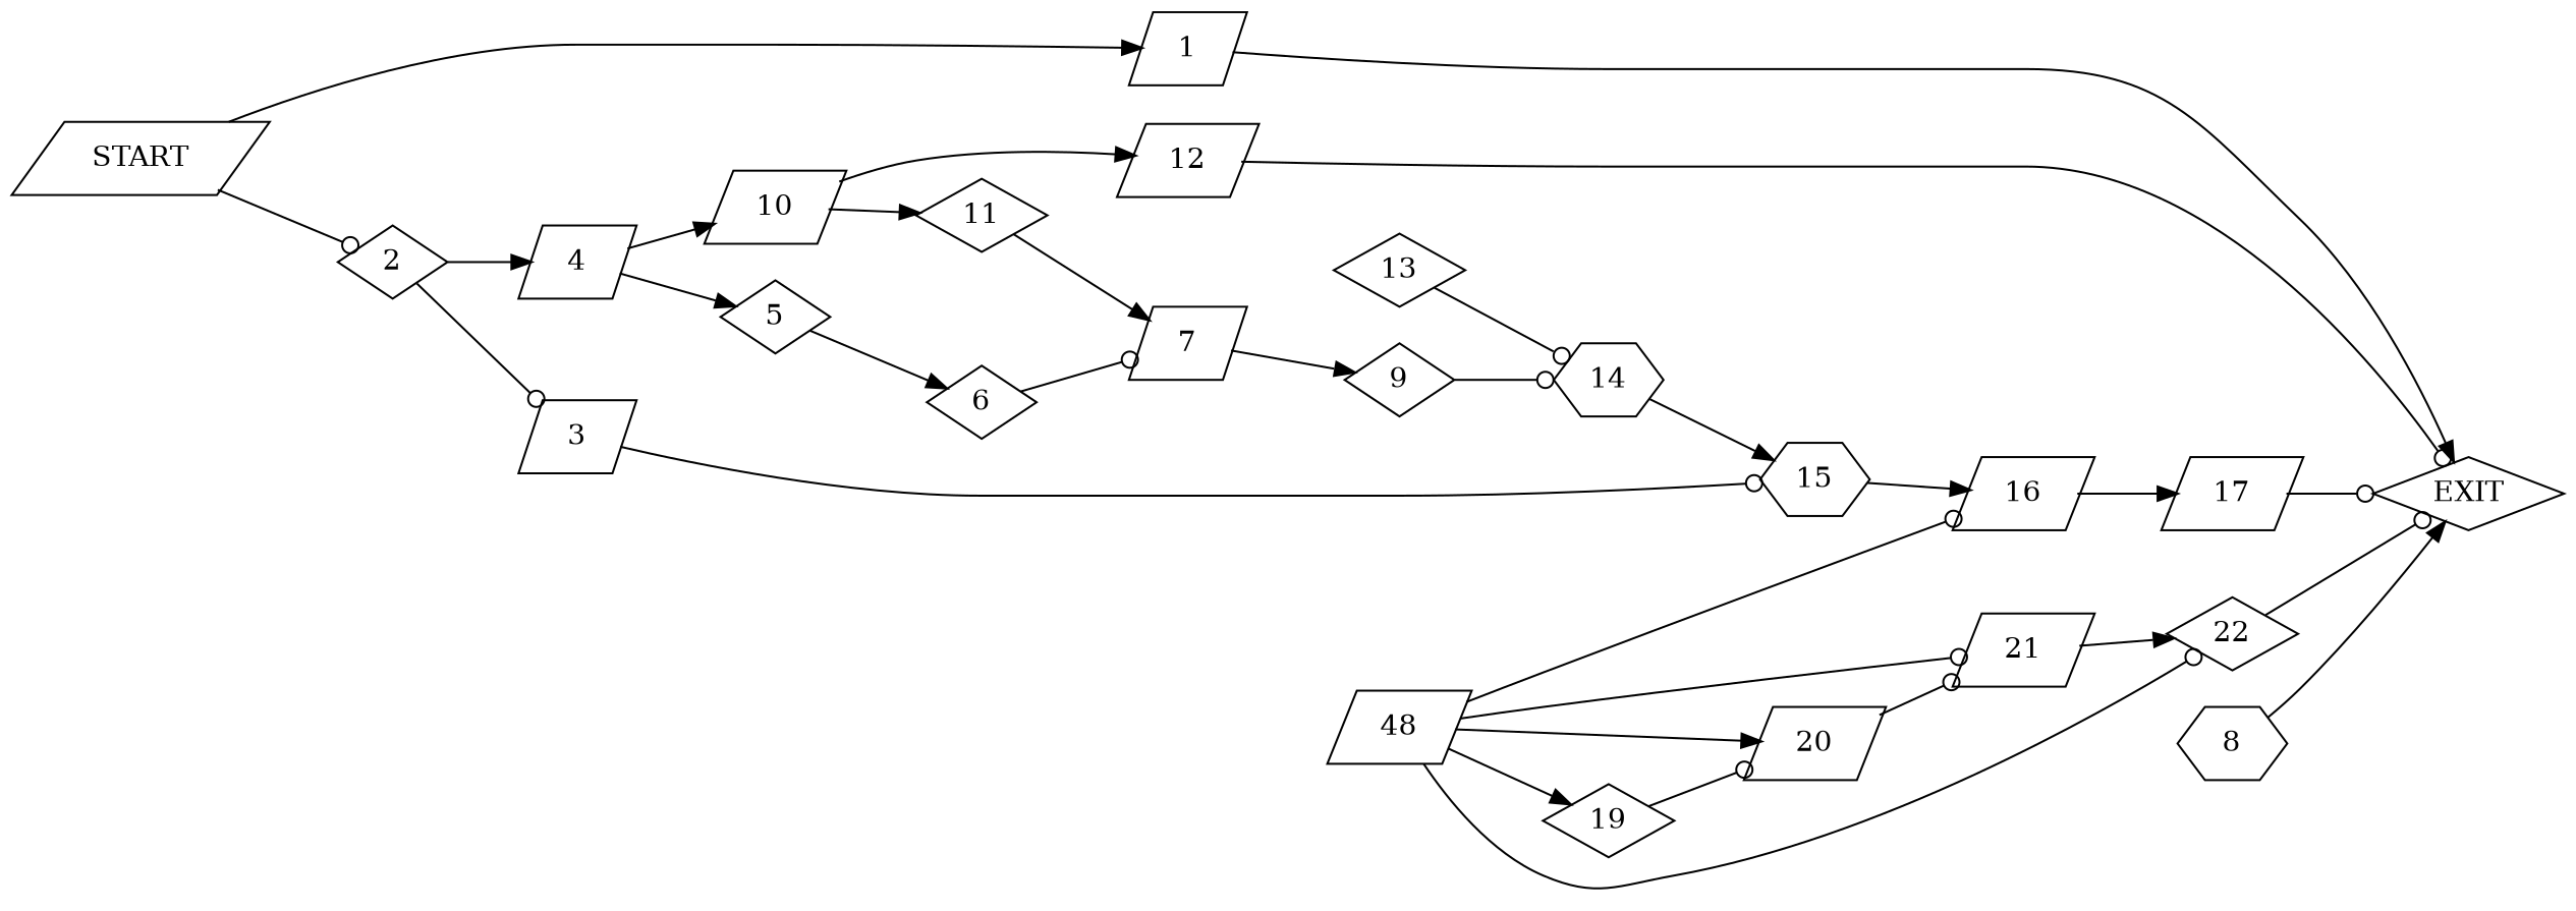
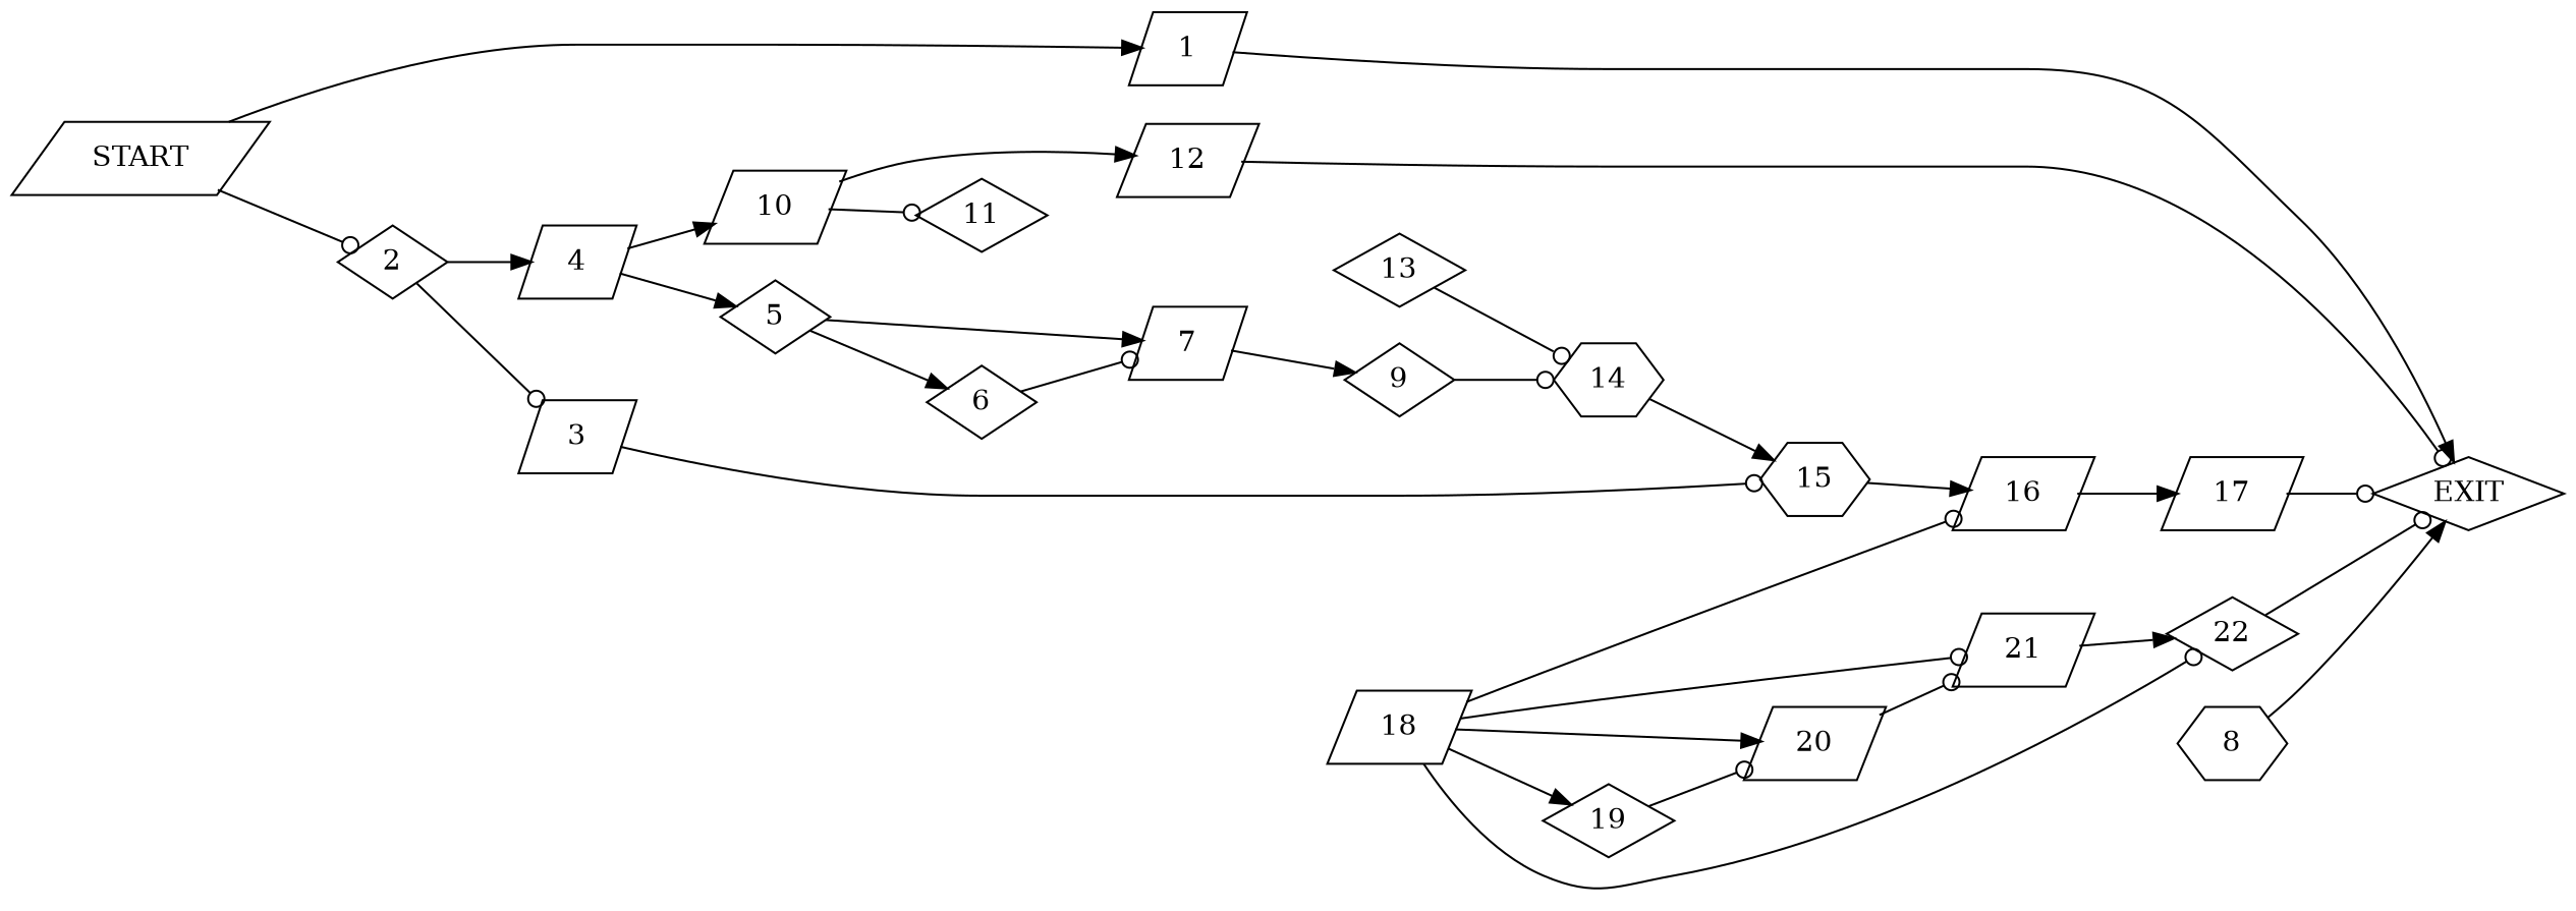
  digraph {
    rankdir=LR
    node [shape=parallelogram]
    edge [arrowhead=normal]
    n1 [label=START]
    1
    2 [shape=diamond]
    n4 [label=EXIT shape=diamond]
    3
    4
    15 [shape=hexagon]
    5 [shape=diamond]
    10
    16
    6 [shape=diamond]
    7
    11 [shape=diamond]
    12
    9 [shape=diamond]
    8 [shape=hexagon]
    14 [shape=hexagon]
    13 [shape=diamond]
    17
-   18 [label=48]
+   18
    19 [shape=diamond]
    20
    21
    22 [shape=diamond]
    n1 -> 1
    n1 -> 2 [arrowhead=odot]
    1 -> n4
    2 -> 3 [arrowhead=odot]
    2 -> 4
    3 -> 15 [arrowhead=odot]
    4 -> 5
    4 -> 10
    15 -> 16
    5 -> 6
-   11 -> 7
-   10 -> 11
+   5 -> 7
+   10 -> 11 [arrowhead=odot]
    10 -> 12
    16 -> 17
    6 -> 7 [arrowhead=odot]
    7 -> 9
    12 -> n4 [arrowhead=odot]
    9 -> 14 [arrowhead=odot]
    8 -> n4
    14 -> 15
    13 -> 14 [arrowhead=odot]
    17 -> n4 [arrowhead=odot]
    18 -> 16 [arrowhead=odot]
    18 -> 19
    18 -> 20 [tailport=s2]
    18 -> 21 [arrowhead=odot tailport=s3]
    18 -> 22 [arrowhead=odot]
    19 -> 20 [arrowhead=odot]
    20 -> 21 [arrowhead=odot]
    21 -> 22
    22 -> n4 [arrowhead=odot]
  }
